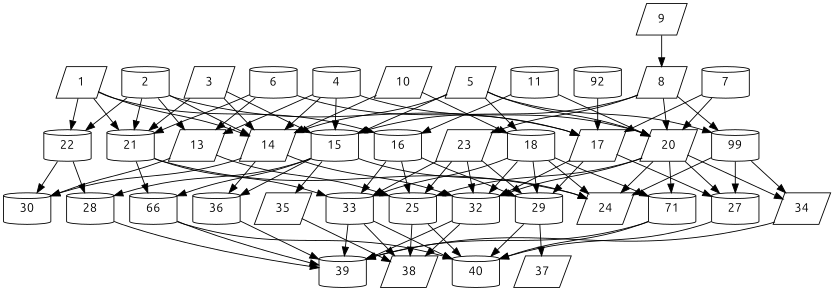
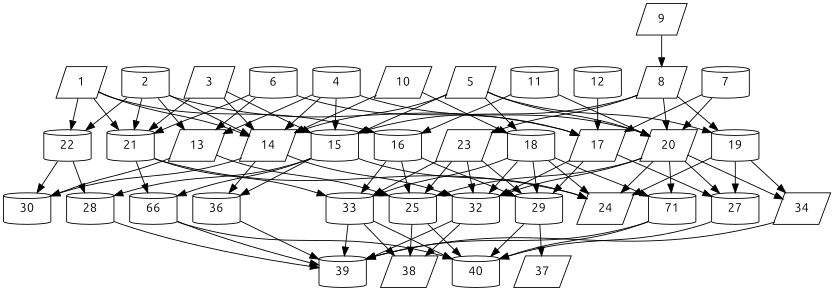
  digraph {
    fontname=Ubuntu
    node [alpha=0.15 fontname=Ubuntu shape=cylinder]
    edge [fontname=Ubuntu]
    1 [alpha=0.13 expect_size=11099136 shape=parallelogram]
    14 [expect_size=14807040 shape=parallelogram]
    16 [expect_size=49197056]
    21 [alpha=0.10 expect_size=51438592]
    22 [alpha=0.12 expect_size=27616256]
    30 [alpha=0.18 expect_size=7941120]
    32 [alpha=0.09 expect_size=41194496]
    36 [alpha=0.06 expect_size=21630976]
    25 [alpha=0.10 expect_size=8895488]
    29 [alpha=0.18 expect_size=8356864]
    33 [alpha=0.09 expect_size=21161984]
    24 [alpha=0.18 expect_size=20214784 shape=parallelogram]
    n13 [alpha=0.03 expect_size=45279232 label=66]
    28 [alpha=0.19 expect_size=15817728]
    38 [alpha=0.17 expect_size=11459584 shape=parallelogram]
    39 [alpha=0.04 expect_size=10267648]
    40 [expect_size=6276096]
    37 [expect_size=28256256 shape=parallelogram]
    2 [expect_size=40055808]
    13 [alpha=0.09 expect_size=39349248 shape=parallelogram]
    17 [alpha=0.12 expect_size=35095552 shape=parallelogram]
    27 [alpha=0.13 expect_size=33847296]
    3 [alpha=0.10 expect_size=50026496 shape=parallelogram]
    15 [expect_size=37408768]
-   35 [alpha=0.10 expect_size=44860416 shape=parallelogram]
    4 [alpha=0.10 expect_size=20343808]
    20 [alpha=0.04 expect_size=14510080 shape=parallelogram]
    n28 [alpha=0.04 expect_size=16933888 label=71]
    34 [alpha=0.13 expect_size=48807936 shape=parallelogram]
    5 [alpha=0.05 expect_size=17551360 shape=parallelogram]
    18 [alpha=0.17 expect_size=36510720]
-   19 [alpha=0.20 expect_size=17262592 label=99]
+   19 [alpha=0.20 expect_size=17262592]
    6 [alpha=0.14 expect_size=7194624]
    7 [alpha=0.01 expect_size=46337024]
    8 [alpha=0.12 expect_size=44270592 shape=parallelogram]
    23 [alpha=0.12 expect_size=46988288 shape=parallelogram]
    9 [alpha=0.19 expect_size=34022400 shape=parallelogram]
    10 [alpha=0.16 expect_size=6756352 shape=parallelogram]
    11 [alpha=0.10 expect_size=20702208]
-   12 [alpha=0.08 expect_size=50820096 label=92]
+   12 [alpha=0.08 expect_size=50820096]
    1 -> 14
    1 -> 16
    1 -> 21
    1 -> 22
    14 -> 30
    14 -> 32
    14 -> 36
    16 -> 25
    16 -> 29
    16 -> 33
    21 -> 33
    21 -> 24
    21 -> n13
    22 -> 30
    22 -> 28
    32 -> 38
    32 -> 39
    36 -> 39
    25 -> 38
    25 -> 40
    29 -> 40
    29 -> 37
    33 -> 38
    33 -> 39
    33 -> 40
    n13 -> 39
    n13 -> 40
    28 -> 39
    2 -> 14
    2 -> 21
    2 -> 22
    2 -> 13
    2 -> 17
    13 -> 30
    13 -> 25
    17 -> 32
    17 -> 29
    17 -> 27
    27 -> 40
    3 -> 14
    3 -> 21
    3 -> 15
    15 -> 36
    15 -> 24
    15 -> n13
    15 -> 28
-   15 -> 35
-   35 -> 38
    4 -> 14
    4 -> 13
    4 -> 15
    4 -> 20
    20 -> 32
    20 -> 25
    20 -> 24
    20 -> 27
    20 -> n28
    20 -> 34
    n28 -> 39
    n28 -> 40
    34 -> 39
    5 -> 14
    5 -> 15
    5 -> 20
    5 -> 18
    5 -> 19
    18 -> 32
    18 -> 29
    18 -> 33
    18 -> 24
    18 -> n28
    19 -> 24
    19 -> 27
    19 -> 34
    6 -> 21
    6 -> 13
    6 -> 17
    7 -> 17
    7 -> 20
    8 -> 15
    8 -> 20
    8 -> 19
    8 -> 23
    23 -> 32
    23 -> 25
    23 -> 29
    23 -> 33
    9 -> 8
    10 -> 14
    10 -> 18
    11 -> 16
    11 -> 20
    12 -> 17
  }
